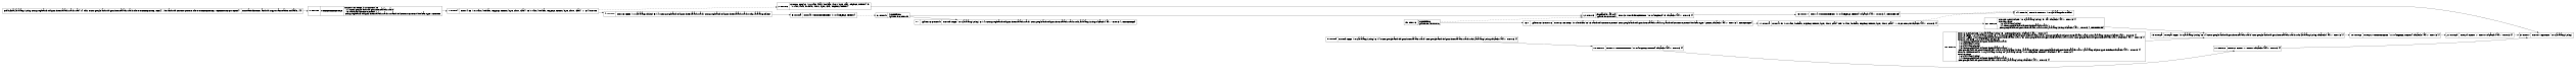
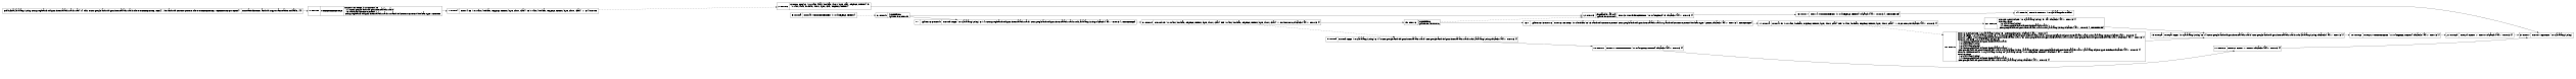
  digraph {
    rankdir=LR
    node [shape=record]
    n1 [label="{0\:\ 0x0000|MTH_ENTER_BLOCK\l|0x0000: INVOKE  (r0 I:content) = \l  (r4 I:com.google.android.gms.internal.ads.zzavh)\l  (r5 I:android.content.Context)\l com.google.android.gms.internal.ads.zzavh.zzx(android.content.Context):boolean type: VIRTUAL \l}"]
    n2 [label="{1\:\ 0x0004|0x0004: IF  (r0 I:?[int, boolean, OBJECT, ARRAY, byte, short, char]) != (0 ?[int, boolean, OBJECT, ARRAY, byte, short, char])  \-\> B:4:0x0008 \l}"]
    n3 [label="{2\:\ 0x0006|0x0006: CONST  (r0 I:?[int, float, boolean, short, byte, char, OBJECT, ARRAY]) = \l  (0 ?[int, float, boolean, short, byte, char, OBJECT, ARRAY])\l \l}"]
-   n4 [label="{4\:\ 0x0008|0x0008: IGET  (r1 I:java.lang.Object) = (r4 I:com.google.android.gms.internal.ads.zzavh) com.google.android.gms.internal.ads.zzavh.zzdsg java.lang.Object \l}"]
    n5 [label="{3\:\ 0x0007|0x0007: RETURN  (r0 I:java.lang.String) \l}"]
    n6 [label="{5\:\ 0x000a|0x000a: MONITOR_ENTER  (r1 I:?[OBJECT, ARRAY]) \l}"]
    n7 [label="{6\:\ 0x000b|SYNTHETIC\lSplitter:B:6:0x000b\l}"]
    n8 [label="{7\:\ ?|Splitter:B:6:0x800b\l|0x000b: IGET  (r0 I:java.lang.String) = (r4 I:com.google.android.gms.internal.ads.zzavh) com.google.android.gms.internal.ads.zzavh.zzdsi java.lang.String A[Catch:\{ all \-\> 0x0013 \}, TRY_ENTER]\l}"]
    n9 [label="{12\:\ 0x0013|ExcHandler: all null\lSplitter:B:6:0x000b\l|0x0013: MOVE_EXCEPTION  (r0 I:?[OBJECT]) =  A[Catch:\{ all \-\> 0x0013 \}]\l}"]
+   n10 [label="{8\:\ 0x000d|0x000d: IF  (r0 I:?[int, boolean, OBJECT, ARRAY, byte, short, char]) == (0 ?[int, boolean, OBJECT, ARRAY, byte, short, char])  \-\> B:15:0x0016 A[Catch:\{ all \-\> 0x0013 \}]\l}"]
    n11 [label="{13\:\ 0x0014|0x0014: MONITOR_EXIT  (r1 I:?[OBJECT, ARRAY]) A[Catch:\{ all \-\> 0x0013 \}, TRY_LEAVE]\l}"]
    n12 [label="{9\:\ 0x000f|0x000f: IGET  (r0 I:java.lang.String) = (r4 I:com.google.android.gms.internal.ads.zzavh) com.google.android.gms.internal.ads.zzavh.zzdsi java.lang.String A[Catch:\{ all \-\> 0x0013 \}]\l}"]
    n13 [label="{15\:\ 0x0016|SYNTHETIC\lSplitter:B:15:0x0016\l}"]
    n14 [label="{10\:\ 0x0011|0x0011: MONITOR_EXIT  (r1 I:?[OBJECT, ARRAY]) A[Catch:\{ all \-\> 0x0013 \}]\l}"]
    n15 [label="{16\:\ ?|Splitter:B:15:0x0016\l|0x0016: INVOKE  (r0 I:boolean) = (r5 I:android.content.Context) com.google.android.gms.internal.ads.zzavh.zzy(android.content.Context):boolean type: STATIC A[Catch:\{ all \-\> 0x0013 \}, TRY_ENTER]\l}"]
    n16 [label="{11\:\ 0x0012|0x0012: GOTO  \-\> 0x0007 A[Catch:\{ all \-\> 0x0013 \}]\l}"]
    n17 [label="{14\:\ 0x0015|0x0015: THROW  (r0 I:java.lang.Throwable) \l}"]
    n18 [label="{17\:\ 0x001a|0x001a: IF  (r0 I:?[int, boolean, OBJECT, ARRAY, byte, short, char]) == (0 ?[int, boolean, OBJECT, ARRAY, byte, short, char])  \-\> B:22:0x002e A[Catch:\{ all \-\> 0x0013 \}]\l}"]
    n19 [label="{18\:\ 0x001c|0x001c: CONST_STR  (r0 I:java.lang.String) =  \"getAppIdOrigin\" A[Catch:\{ all \-\> 0x0013 \}]\l0x001e: IGET  (r2 I:java.lang.String) = (r4 I:com.google.android.gms.internal.ads.zzavh) com.google.android.gms.internal.ads.zzavh.zzdsi java.lang.String A[Catch:\{ all \-\> 0x0013 \}]\l0x0020: SGET  (r3 I:com.google.android.gms.internal.ads.zzavw) =  com.google.android.gms.internal.ads.zzavu.zzdsv com.google.android.gms.internal.ads.zzavw A[Catch:\{ all \-\> 0x0013 \}]\l0x0022: INVOKE  (r0 I:java.lang.Object) = \l  (r4 I:com.google.android.gms.internal.ads.zzavh)\l  (r0 I:java.lang.String)\l  (r2 I:java.lang.Object)\l  (r3 I:com.google.android.gms.internal.ads.zzavw)\l com.google.android.gms.internal.ads.zzavh.zza(java.lang.String, java.lang.Object, com.google.android.gms.internal.ads.zzavw):java.lang.Object type: DIRECT A[Catch:\{ all \-\> 0x0013 \}]\l0x0026: CHECK_CAST  (r0 I:java.lang.String) = (java.lang.String) (r0 I:?[OBJECT, ARRAY]) A[Catch:\{ all \-\> 0x0013 \}]\l0x0028: IPUT  \l  (r0 I:java.lang.String)\l  (r4 I:com.google.android.gms.internal.ads.zzavh)\l com.google.android.gms.internal.ads.zzavh.zzdsi java.lang.String A[Catch:\{ all \-\> 0x0013 \}]\l}"]
    n20 [label="{22\:\ 0x002e|0x002e: CONST_STR  (r0 I:java.lang.String) =  \"fa\" A[Catch:\{ all \-\> 0x0013 \}]\l0x0030: IPUT  \l  (r0 I:java.lang.String)\l  (r4 I:com.google.android.gms.internal.ads.zzavh)\l com.google.android.gms.internal.ads.zzavh.zzdsi java.lang.String A[Catch:\{ all \-\> 0x0013 \}, TRY_LEAVE]\l}"]
    n21 [label="{19\:\ 0x002a|0x002a: IGET  (r0 I:java.lang.String) = (r4 I:com.google.android.gms.internal.ads.zzavh) com.google.android.gms.internal.ads.zzavh.zzdsi java.lang.String A[Catch:\{ all \-\> 0x0013 \}]\l}"]
    n22 [label="{20\:\ 0x002c|0x002c: MONITOR_EXIT  (r1 I:?[OBJECT, ARRAY]) A[Catch:\{ all \-\> 0x0013 \}]\l}"]
    n23 [label="{21\:\ 0x002d|0x002d: GOTO  \-\> 0x0007 A[Catch:\{ all \-\> 0x0013 \}]\l}"]
    n24 [label="{public final java.lang.String com.google.android.gms.internal.ads.zzavh.zzad((r4 'this' I:com.google.android.gms.internal.ads.zzavh A[IMMUTABLE_TYPE, THIS]), (r5 I:android.content.Context A[IMMUTABLE_TYPE, METHOD_ARGUMENT]))  | Annotation[BUILD, android.support.annotation.Nullable, \{\}]\l}"]
    n1 -> n2
    n2 -> n3 [style=dashed]
-   n2 -> n4
    n3 -> n5
-   n4 -> n6
    n6 -> n7 [style=dashed]
    n7 -> n8
    n7 -> n9
+   n8 -> n10
    n9 -> n11
+   n10 -> n12 [style=dashed]
+   n10 -> n13
    n11 -> n17
    n12 -> n14
    n13 -> n9 [style=dashed]
    n13 -> n15
    n14 -> n16
    n15 -> n18
    n16 -> n5
-   n18 -> n17 [style=dashed]
+   n18 -> n19 [style=dashed]
    n18 -> n20
    n19 -> n21
    n20 -> n21
    n21 -> n22
    n22 -> n23
    n23 -> n5
    n24 -> n1
  }
